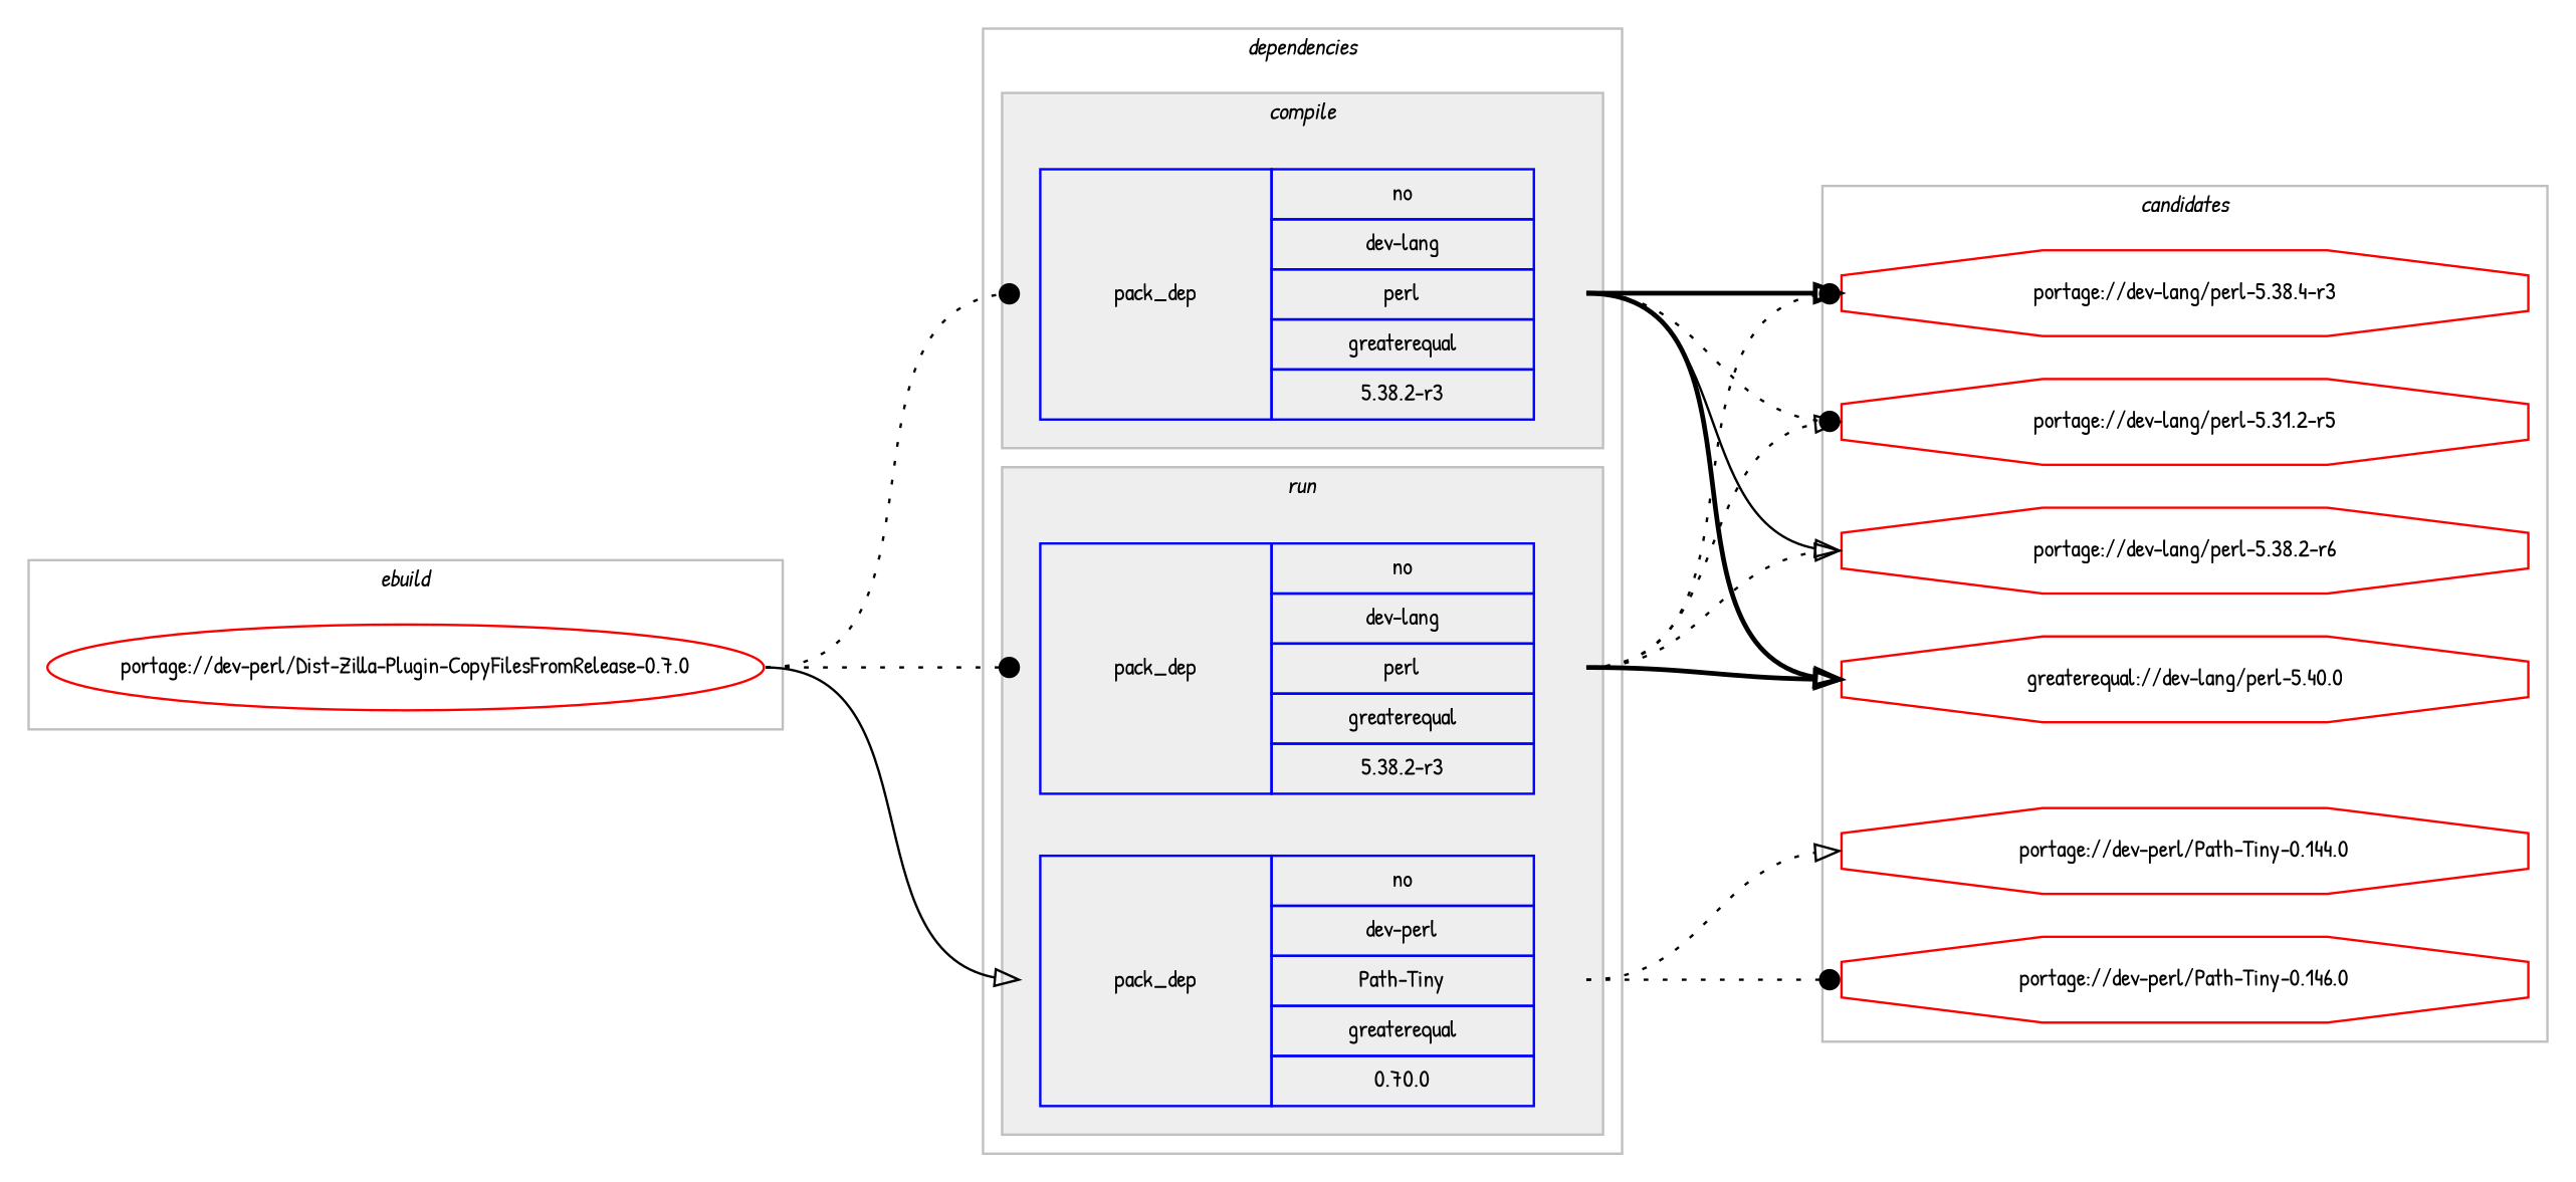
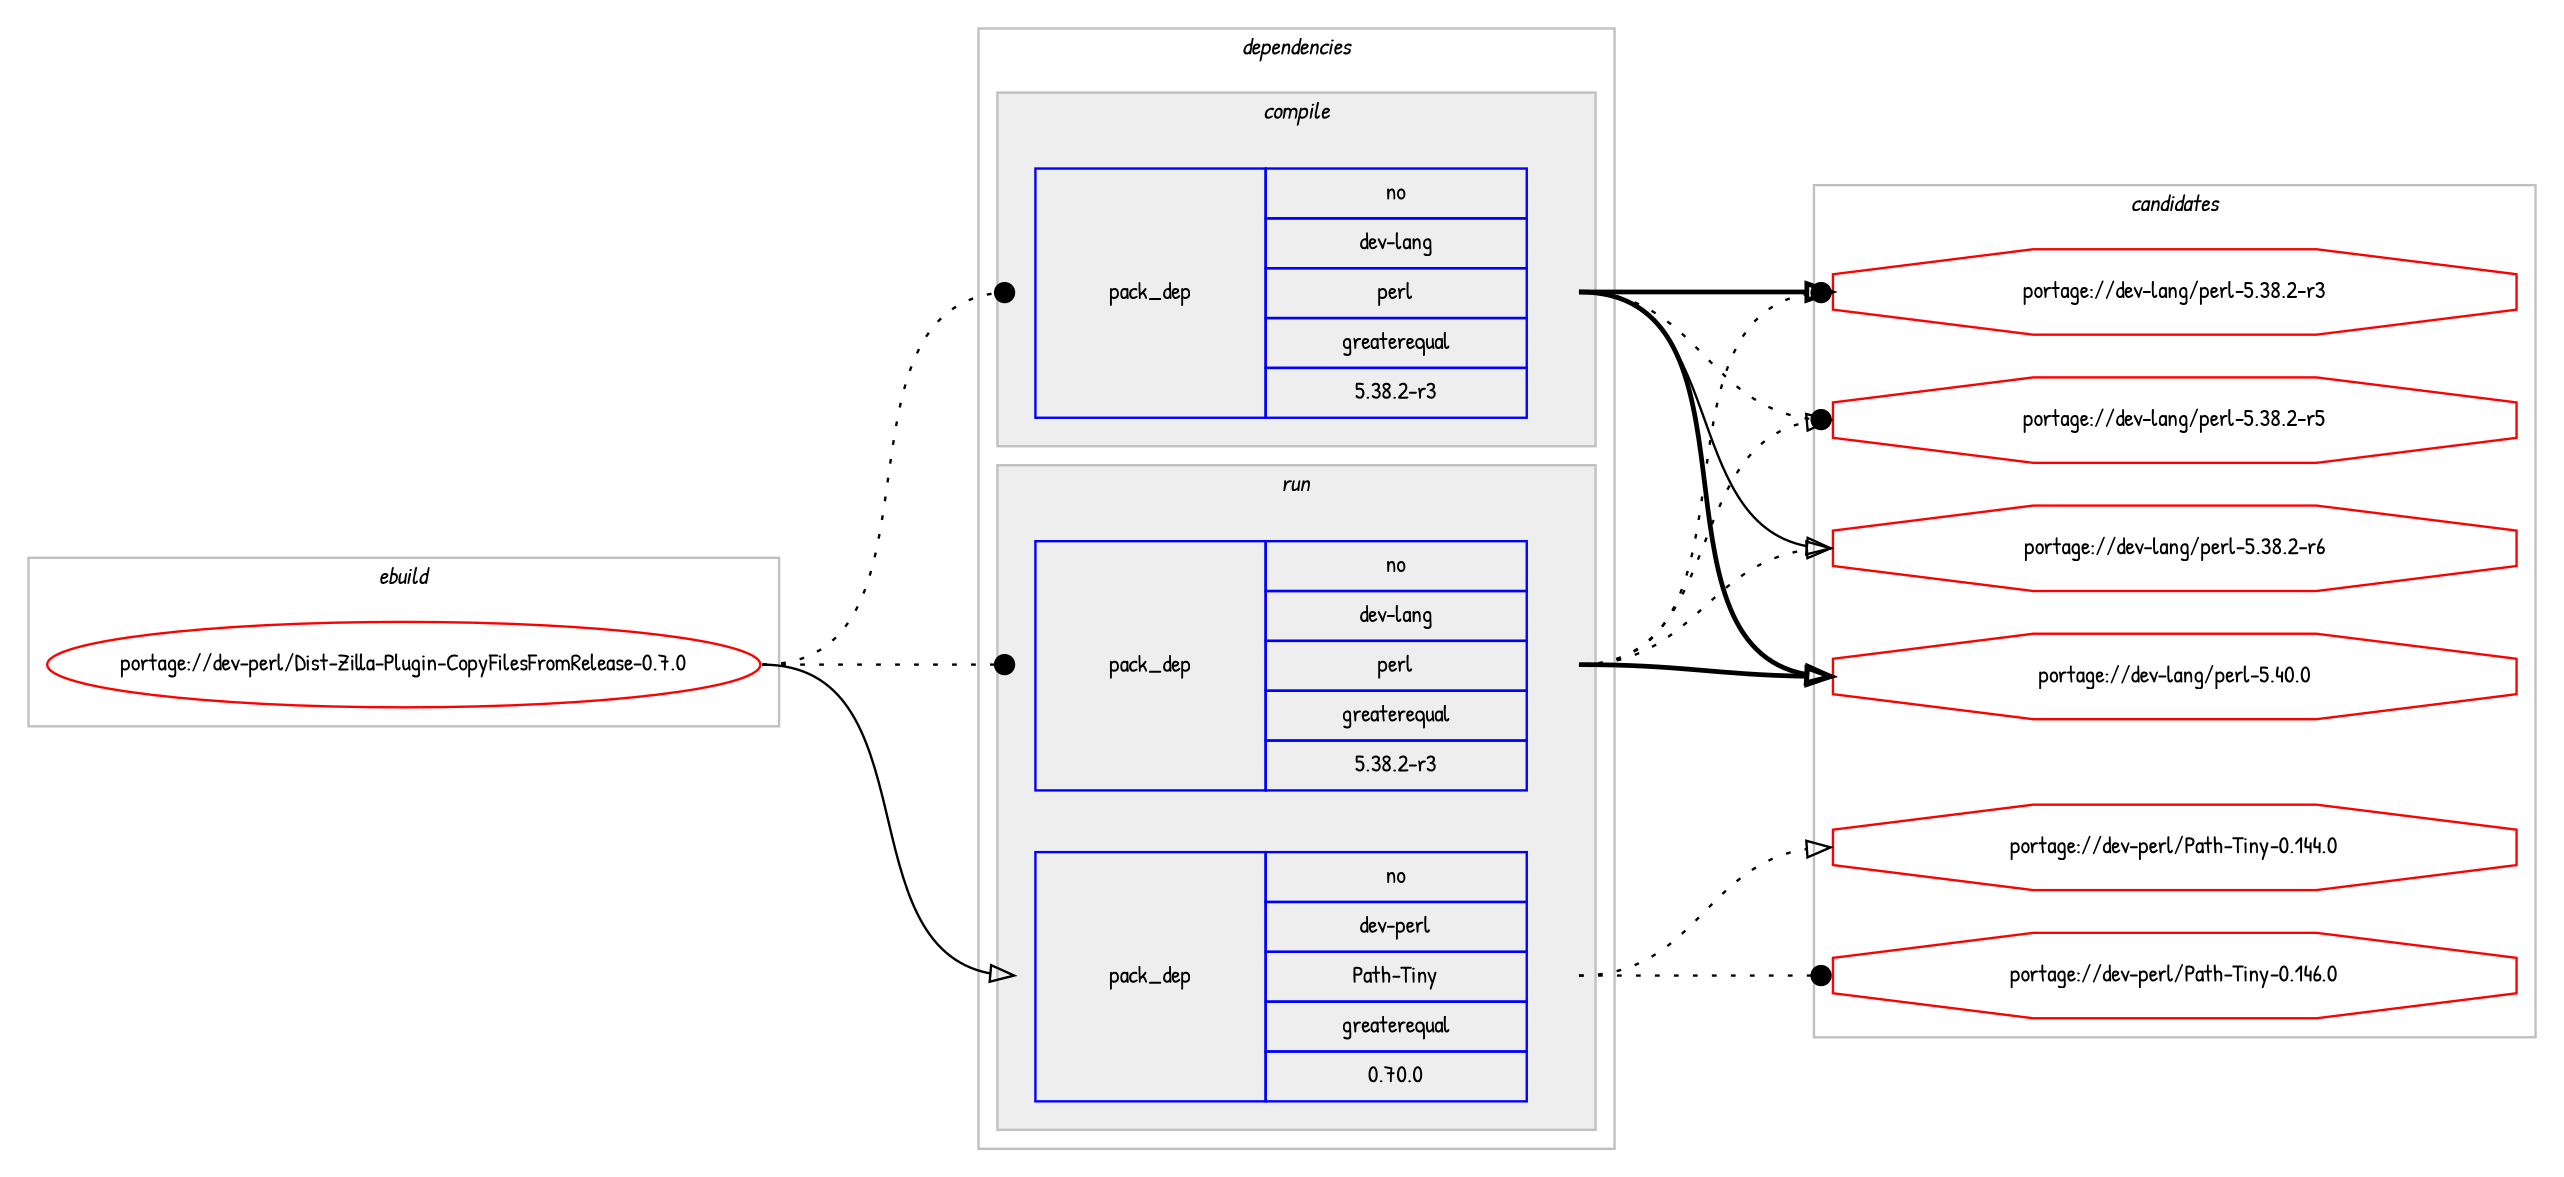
  digraph {
    compound=true
    concentrate=true
    fontname="Patrick Hand"
    fontsize=10
    newrank=true
    rankdir=LR
    ranksep=1.5
    node [color=red fontname="Patrick Hand" fontsize=10 shape=octagon]
    edge [arrowhead=onormal fontname="Patrick Hand" headport=w style=dotted tailport=e weight=100]
    n1 [label="portage://dev-perl/Dist-Zilla-Plugin-CopyFilesFromRelease-0.7.0" shape=ellipse width=4]
    n2 [color=blue label=<<TABLE BORDER="0" CELLBORDER="1" CELLSPACING="0" CELLPADDING="4" WIDTH="220"><TR><TD ROWSPAN="6" CELLPADDING="30">pack_dep</TD></TR><TR><TD WIDTH="110">no</TD></TR><TR><TD>dev-lang</TD></TR><TR><TD>perl</TD></TR><TR><TD>greaterequal</TD></TR><TR><TD>5.38.2-r3</TD></TR></TABLE>> shape=none]
    n3 [color=blue label=<<TABLE BORDER="0" CELLBORDER="1" CELLSPACING="0" CELLPADDING="4" WIDTH="220"><TR><TD ROWSPAN="6" CELLPADDING="30">pack_dep</TD></TR><TR><TD WIDTH="110">no</TD></TR><TR><TD>dev-lang</TD></TR><TR><TD>perl</TD></TR><TR><TD>greaterequal</TD></TR><TR><TD>5.38.2-r3</TD></TR></TABLE>> shape=none]
    n4 [color=blue label=<<TABLE BORDER="0" CELLBORDER="1" CELLSPACING="0" CELLPADDING="4" WIDTH="220"><TR><TD ROWSPAN="6" CELLPADDING="30">pack_dep</TD></TR><TR><TD WIDTH="110">no</TD></TR><TR><TD>dev-perl</TD></TR><TR><TD>Path-Tiny</TD></TR><TR><TD>greaterequal</TD></TR><TR><TD>0.70.0</TD></TR></TABLE>> shape=none]
-   n5 [label="portage://dev-lang/perl-5.38.4-r3" width=4]
-   n6 [label="portage://dev-lang/perl-5.31.2-r5" width=4]
+   n5 [label="portage://dev-lang/perl-5.38.2-r3" width=4]
+   n6 [label="portage://dev-lang/perl-5.38.2-r5" width=4]
    n7 [label="portage://dev-lang/perl-5.38.2-r6" width=4]
-   n8 [label="greaterequal://dev-lang/perl-5.40.0" width=4]
+   n8 [label="portage://dev-lang/perl-5.40.0" width=4]
    n9 [label="portage://dev-perl/Path-Tiny-0.144.0" width=4]
    n10 [label="portage://dev-perl/Path-Tiny-0.146.0" width=4]
    subgraph cluster_1 {
      color=gray
      label=<<i>ebuild</i>>
      rank=same
      n1
    }
    subgraph cluster_2 {
      color=gray
      label=<<i>dependencies</i>>
      subgraph cluster_3 {
        color=gray
        fillcolor="#eeeeee"
        label=<<i>compile</i>>
        style=filled
        subgraph sub_4 {
          color=gray
          fillcolor="#eeeeee"
          label=<<i>compile</i>>
          style=filled
          n2
        }
      }
      subgraph cluster_5 {
        color=gray
        fillcolor="#eeeeee"
        label=<<i>compile and run</i>>
        style=filled
      }
      subgraph cluster_6 {
        color=gray
        fillcolor="#eeeeee"
        label=<<i>run</i>>
        style=filled
        subgraph sub_7 {
          color=gray
          fillcolor="#eeeeee"
          label=<<i>run</i>>
          style=filled
          n3
        }
        subgraph sub_8 {
          color=gray
          fillcolor="#eeeeee"
          label=<<i>run</i>>
          style=filled
          n4
        }
      }
    }
    subgraph cluster_9 {
      color=gray
      label=<<i>candidates</i>>
      rank=same
      subgraph sub_10 {
        color=black
        label=<<i>candidates</i>>
        nodesep=1
        rank=same
        n5
        n6
        n7
        n8
      }
      subgraph sub_11 {
        color=black
        label=<<i>candidates</i>>
        nodesep=1
        rank=same
        n5
        n6
        n7
        n8
      }
      subgraph sub_12 {
        color=black
        label=<<i>candidates</i>>
        nodesep=1
        rank=same
        n9
        n10
      }
    }
    n1 -> n2 [arrowhead=dot weight=20]
    n1 -> n3 [arrowhead=dot weight=20]
    n1 -> n4 [style=solid weight=20]
    n2 -> n5 [style=bold]
    n2 -> n6 [arrowhead=dot]
    n2 -> n7 [style=solid]
    n2 -> n8 [style=bold]
    n3 -> n5 [arrowhead=dot]
    n3 -> n6
    n3 -> n7
    n3 -> n8 [style=bold]
    n4 -> n9
    n4 -> n10 [arrowhead=dot]
  }
